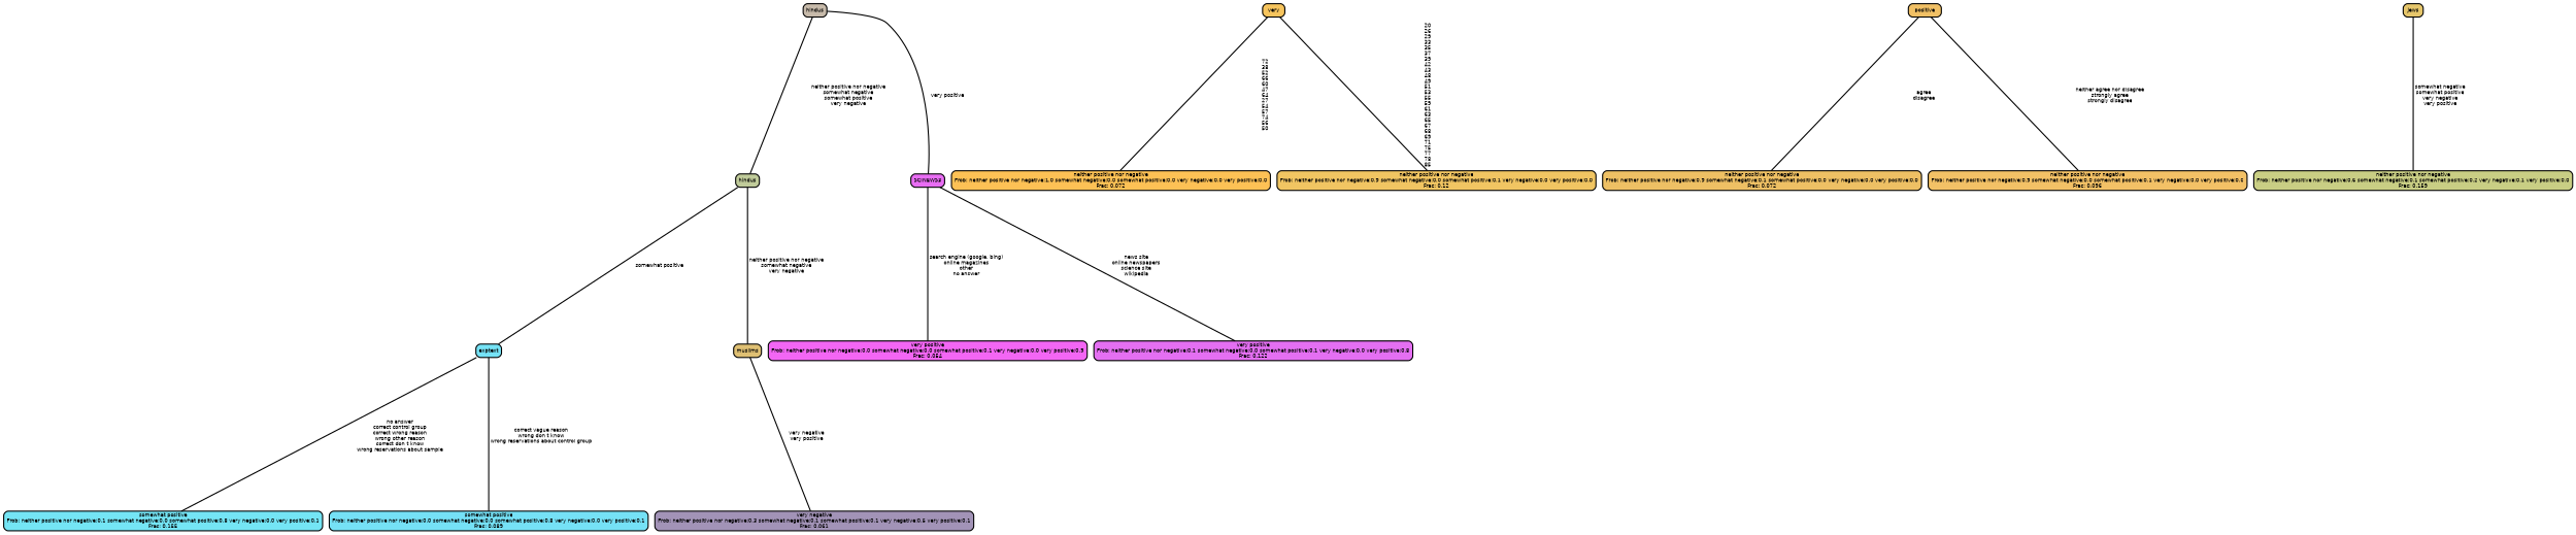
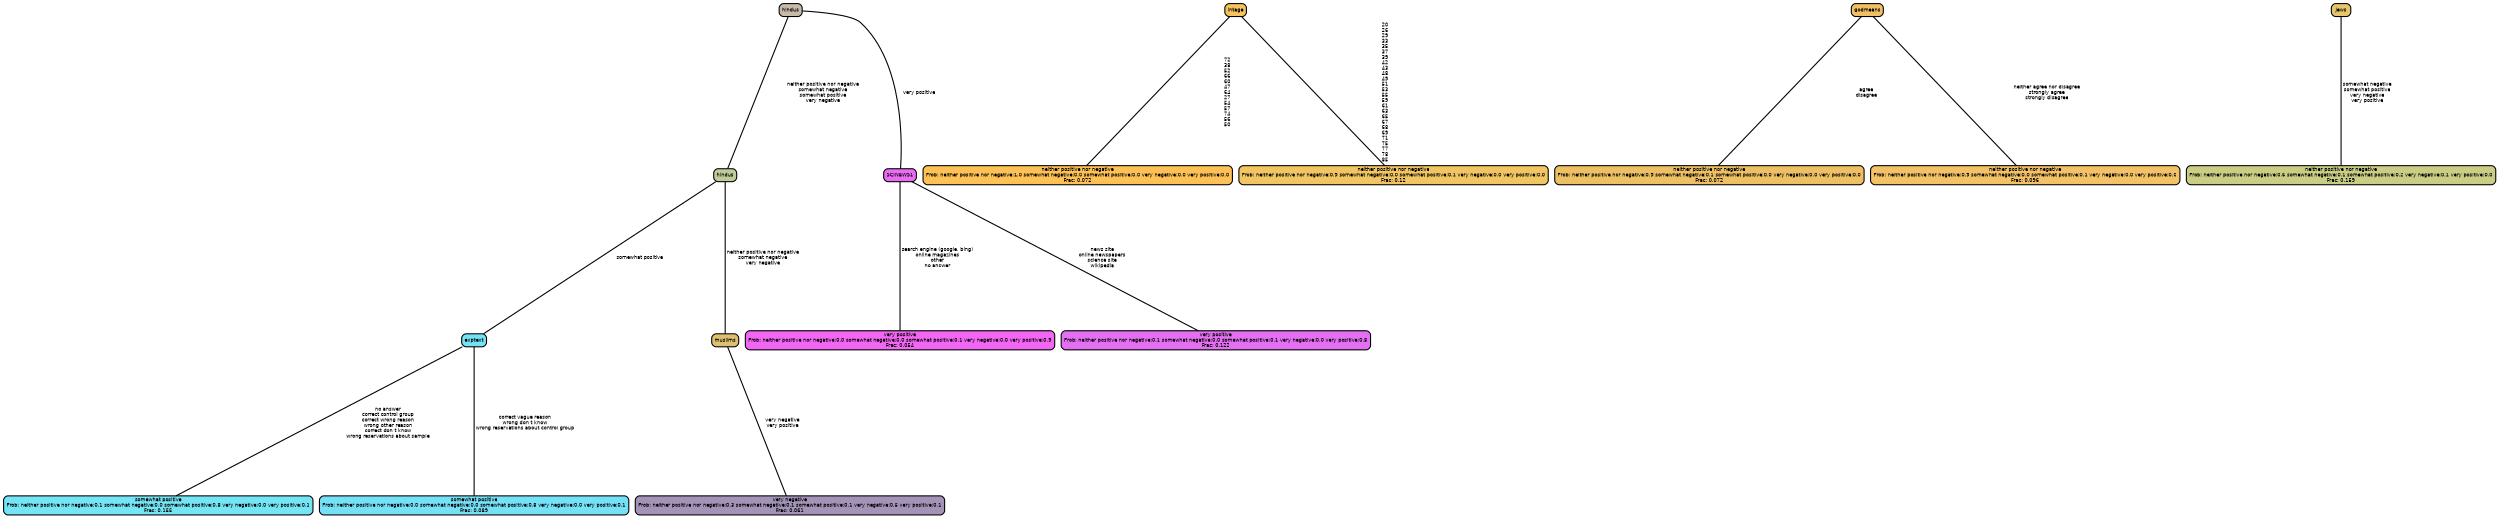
  graph {
    ranksep="0 equally"
    splines=straight
    node [color=black fontcolor=black fontname=helvetica penwidth=3 shape=box style="filled, rounded"]
    edge [color=black fontname=helvetica penwidth=3]
    n1 [fillcolor="#74e5f5" label="somewhat positive\nProb: neither positive nor negative:0.1 somewhat negative:0.0 somewhat positive:0.8 very negative:0.0 very positive:0.1\nFrac: 0.155"]
    n2 [fillcolor="#75e3f6" label=exptext]
    n3 [fillcolor="#75e1f6" label="somewhat positive\nProb: neither positive nor negative:0.0 somewhat negative:0.0 somewhat positive:0.8 very negative:0.0 very positive:0.1\nFrac: 0.089"]
    n4 [fillcolor="#c0cb9a" label=hindus]
    n5 [fillcolor="#dfc073" label=muslims]
    n6 [fillcolor="#a293b7" label="very negative\nProb: neither positive nor negative:0.3 somewhat negative:0.1 somewhat positive:0.1 very negative:0.5 very positive:0.1\nFrac: 0.061"]
    n7 [fillcolor="#fdc155" label="neither positive nor negative\nProb: neither positive nor negative:1.0 somewhat negative:0.0 somewhat positive:0.0 very negative:0.0 very positive:0.0\nFrac: 0.072"]
-   n8 [fillcolor="#f6c45d" label=very]
+   n8 [fillcolor="#f6c45d" label=intage]
    n9 [fillcolor="#f1c562" label="neither positive nor negative\nProb: neither positive nor negative:0.9 somewhat negative:0.0 somewhat positive:0.1 very negative:0.0 very positive:0.0\nFrac: 0.12"]
-   n10 [fillcolor="#f1c065" label=positive]
+   n10 [fillcolor="#f1c065" label=godmeans]
    n11 [fillcolor="#eec064" label="neither positive nor negative\nProb: neither positive nor negative:0.9 somewhat negative:0.1 somewhat positive:0.0 very negative:0.0 very positive:0.0\nFrac: 0.072"]
    n12 [fillcolor="#f3c166" label="neither positive nor negative\nProb: neither positive nor negative:0.9 somewhat negative:0.0 somewhat positive:0.1 very negative:0.0 very positive:0.0\nFrac: 0.096"]
    n13 [fillcolor="#e6c66b" label=jews]
    n14 [fillcolor="#c9ce84" label="neither positive nor negative\nProb: neither positive nor negative:0.6 somewhat negative:0.1 somewhat positive:0.2 very negative:0.1 very positive:0.0\nFrac: 0.159"]
    n15 [fillcolor="#c7baaa" label=hindus]
-   n16 [fillcolor="#e86df3" label=SCINEWS3]
+   n16 [fillcolor="#e86df3" label=SCINEWS1]
    n17 [fillcolor="#f366f4" label="very positive\nProb: neither positive nor negative:0.0 somewhat negative:0.0 somewhat positive:0.1 very negative:0.0 very positive:0.9\nFrac: 0.054"]
    n18 [fillcolor="#e46ff2" label="very positive\nProb: neither positive nor negative:0.1 somewhat negative:0.0 somewhat positive:0.1 very negative:0.0 very positive:0.8\nFrac: 0.122"]
    subgraph sub_1 {
      rank=same
    }
    n2 -- n1 [label=" no answer\n correct control group\n correct wrong reason\n wrong other reason\n correct don t know\n wrong reservations about sample"]
    n2 -- n3 [label=" correct vague reason\n wrong don t know\n wrong reservations about control group"]
    n4 -- n2 [label=" somewhat positive"]
    n4 -- n5 [label=" neither positive nor negative\n somewhat negative\n very negative"]
    n5 -- n6 [label=" very negative\n very positive"]
    n8 -- n7 [label=" 72\n 38\n 52\n 66\n 60\n 47\n 64\n 27\n 54\n 57\n 74\n 56\n 50"]
    n8 -- n9 [label=" 20\n 26\n 29\n 33\n 35\n 37\n 39\n 42\n 43\n 48\n 49\n 51\n 53\n 55\n 59\n 61\n 63\n 65\n 67\n 68\n 69\n 71\n 75\n 77\n 78\n 85"]
    n10 -- n11 [label=" agree\n disagree"]
    n10 -- n12 [label=" neither agree nor disagree\n strongly agree\n strongly disagree"]
    n13 -- n14 [label=" somewhat negative\n somewhat positive\n very negative\n very positive"]
    n15 -- n4 [label=" neither positive nor negative\n somewhat negative\n somewhat positive\n very negative"]
    n15 -- n16 [label=" very positive"]
    n16 -- n17 [label=" search engine (google, bing)\n online magazines\n other\n no answer"]
    n16 -- n18 [label=" news site\n online newspapers\n science site\n wikipedia"]
  }
